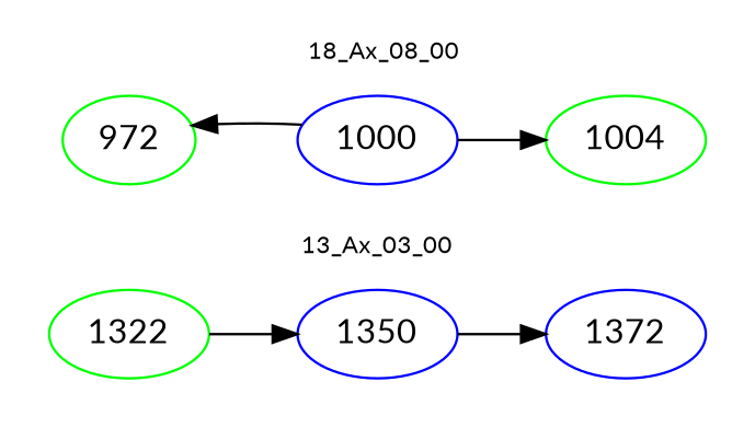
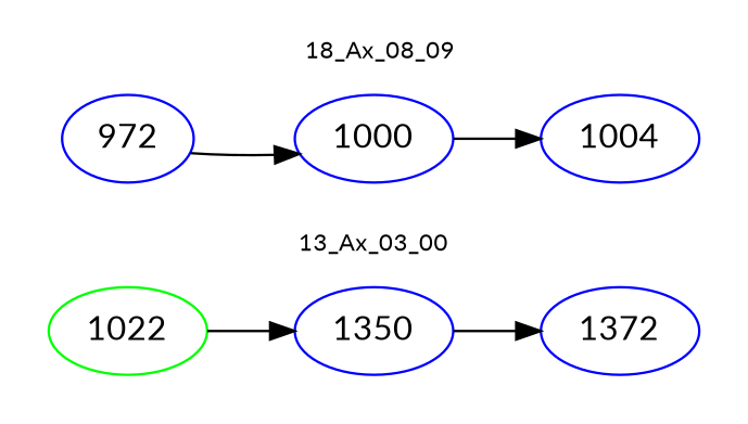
  digraph {
    fontname=Lato
    rankdir=LR
    node [color=blue fontname=Lato]
    edge [color=black fontname=Lato]
-   n1 [color=green label=1322]
+   n1 [color=green label=1022]
    n2 [label=1350]
    n3 [label=1372]
-   n4 [color=green label=972]
+   n4 [label=972]
    n5 [label=1000]
-   n6 [color=green label=1004]
+   n6 [label=1004]
    subgraph cluster_1 {
      color=white
      fontsize=10
      label="13_Ax_03_00"
      n1
      n2
      n3
    }
    subgraph cluster_2 {
      color=white
      fontsize=10
-     label="18_Ax_08_00"
+     label="18_Ax_08_09"
      n4
      n5
      n6
    }
    n1 -> n2
    n2 -> n3
-   n5 -> n4
+   n4 -> n5
    n5 -> n6
  }
